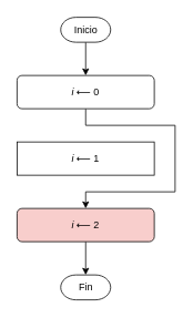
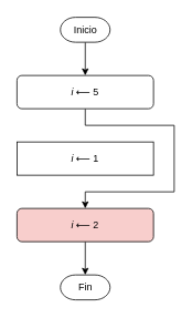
  <mxCell id="0" />
  <mxCell id="1" parent="0" />
  <mxCell id="2" style="edgeStyle=orthogonalEdgeStyle;rounded=0;orthogonalLoop=1;jettySize=auto;html=1;exitX=0.5;exitY=1;exitDx=0;exitDy=0;entryX=0.5;entryY=0;entryDx=0;entryDy=0;" parent="1" source="3" target="6" edge="1"><mxGeometry relative="1" as="geometry"><Array as="points"><mxPoint x="103" y="150" /><mxPoint x="210" y="150" /><mxPoint x="210" y="230" /><mxPoint x="103" y="230" /></Array></mxGeometry></mxCell>
- <mxCell id="3" value="&lt;span class=&quot;math inline&quot;&gt;&lt;span class=&quot;katex&quot;&gt;&lt;span aria-hidden=&quot;true&quot; class=&quot;katex-html&quot;&gt;&lt;span class=&quot;base&quot;&gt;&lt;span class=&quot;mord mathnormal&quot;&gt;&lt;i&gt;i&lt;/i&gt;&lt;/span&gt;&lt;span style=&quot;margin-right: 0.278em;&quot; class=&quot;mspace&quot;&gt;&lt;/span&gt;&lt;span class=&quot;mrel&quot;&gt;⟵&lt;/span&gt;&lt;span style=&quot;margin-right: 0.278em;&quot; class=&quot;mspace&quot;&gt;&lt;/span&gt;&lt;/span&gt;&lt;span class=&quot;base&quot;&gt;&lt;span style=&quot;height: 0.644em;&quot; class=&quot;strut&quot;&gt;&lt;/span&gt;&lt;span class=&quot;mord&quot;&gt;0&lt;/span&gt;&lt;/span&gt;&lt;/span&gt;&lt;/span&gt;&lt;/span&gt;" style="rounded=1;whiteSpace=wrap;html=1;" parent="1" vertex="1"><mxGeometry x="20" y="90" width="165" height="40" as="geometry" /></mxCell>
+ <mxCell id="3" value="&lt;span class=&quot;math inline&quot;&gt;&lt;span class=&quot;katex&quot;&gt;&lt;span aria-hidden=&quot;true&quot; class=&quot;katex-html&quot;&gt;&lt;span class=&quot;base&quot;&gt;&lt;span class=&quot;mord mathnormal&quot;&gt;&lt;i&gt;i&lt;/i&gt;&lt;/span&gt;&lt;span style=&quot;margin-right: 0.278em;&quot; class=&quot;mspace&quot;&gt;&lt;/span&gt;&lt;span class=&quot;mrel&quot;&gt;⟵&lt;/span&gt;&lt;span style=&quot;margin-right: 0.278em;&quot; class=&quot;mspace&quot;&gt;&lt;/span&gt;&lt;/span&gt;&lt;span class=&quot;base&quot;&gt;&lt;span style=&quot;height: 0.644em;&quot; class=&quot;strut&quot;&gt;&lt;/span&gt;&lt;span class=&quot;mord&quot;&gt;5&lt;/span&gt;&lt;/span&gt;&lt;/span&gt;&lt;/span&gt;&lt;/span&gt;" style="rounded=1;whiteSpace=wrap;html=1;" parent="1" vertex="1"><mxGeometry x="20" y="90" width="165" height="40" as="geometry" /></mxCell>
  <mxCell id="4" value="&lt;span class=&quot;math inline&quot;&gt;&lt;span class=&quot;katex&quot;&gt;&lt;span aria-hidden=&quot;true&quot; class=&quot;katex-html&quot;&gt;&lt;span class=&quot;base&quot;&gt;&lt;span class=&quot;mord mathnormal&quot;&gt;&lt;i&gt;i&lt;/i&gt;&lt;/span&gt;&lt;span style=&quot;margin-right: 0.278em;&quot; class=&quot;mspace&quot;&gt;&lt;/span&gt;&lt;span class=&quot;mrel&quot;&gt;⟵&lt;/span&gt;&lt;span style=&quot;margin-right: 0.278em;&quot; class=&quot;mspace&quot;&gt;&lt;/span&gt;&lt;/span&gt;&lt;span class=&quot;base&quot;&gt;&lt;span style=&quot;height: 0.644em;&quot; class=&quot;strut&quot;&gt;&lt;/span&gt;&lt;span class=&quot;mord&quot;&gt;1&lt;/span&gt;&lt;/span&gt;&lt;/span&gt;&lt;/span&gt;&lt;/span&gt;" style="whiteSpace=wrap;html=1;rounded=0;" parent="1" vertex="1"><mxGeometry x="20" y="170" width="165" height="40" as="geometry" /></mxCell>
  <mxCell id="5" style="edgeStyle=orthogonalEdgeStyle;rounded=0;orthogonalLoop=1;jettySize=auto;html=1;exitX=0.5;exitY=1;exitDx=0;exitDy=0;entryX=0.5;entryY=0;entryDx=0;entryDy=0;entryPerimeter=0;" parent="1" source="6" target="9" edge="1"><mxGeometry relative="1" as="geometry" /></mxCell>
  <mxCell id="6" value="&lt;span class=&quot;math inline&quot;&gt;&lt;span class=&quot;katex&quot;&gt;&lt;span aria-hidden=&quot;true&quot; class=&quot;katex-html&quot;&gt;&lt;span class=&quot;base&quot;&gt;&lt;span class=&quot;mord mathnormal&quot;&gt;&lt;i&gt;i&lt;/i&gt;&lt;/span&gt;&lt;span style=&quot;margin-right: 0.278em;&quot; class=&quot;mspace&quot;&gt;&lt;/span&gt;&lt;span class=&quot;mrel&quot;&gt;⟵&lt;/span&gt;&lt;span style=&quot;margin-right: 0.278em;&quot; class=&quot;mspace&quot;&gt;&lt;/span&gt;&lt;/span&gt;&lt;span class=&quot;base&quot;&gt;&lt;span style=&quot;height: 0.644em;&quot; class=&quot;strut&quot;&gt;&lt;/span&gt;&lt;span class=&quot;mord&quot;&gt;2&lt;/span&gt;&lt;/span&gt;&lt;/span&gt;&lt;/span&gt;&lt;/span&gt;" style="rounded=1;whiteSpace=wrap;html=1;fillColor=#f8cecc;" parent="1" vertex="1"><mxGeometry x="20" y="250" width="165" height="40" as="geometry" /></mxCell>
  <mxCell id="7" style="edgeStyle=orthogonalEdgeStyle;rounded=0;orthogonalLoop=1;jettySize=auto;html=1;exitX=0.5;exitY=1;exitDx=0;exitDy=0;exitPerimeter=0;entryX=0.5;entryY=0;entryDx=0;entryDy=0;" parent="1" source="8" target="3" edge="1"><mxGeometry relative="1" as="geometry" /></mxCell>
  <mxCell id="8" value="Inicio" style="strokeWidth=1;html=1;shape=mxgraph.flowchart.terminator;whiteSpace=wrap;" parent="1" vertex="1"><mxGeometry x="72.5" y="20" width="60" height="30" as="geometry" /></mxCell>
  <mxCell id="9" value="Fin" style="strokeWidth=1;html=1;shape=mxgraph.flowchart.terminator;whiteSpace=wrap;" parent="1" vertex="1"><mxGeometry x="72.5" y="330" width="60" height="30" as="geometry" /></mxCell>
